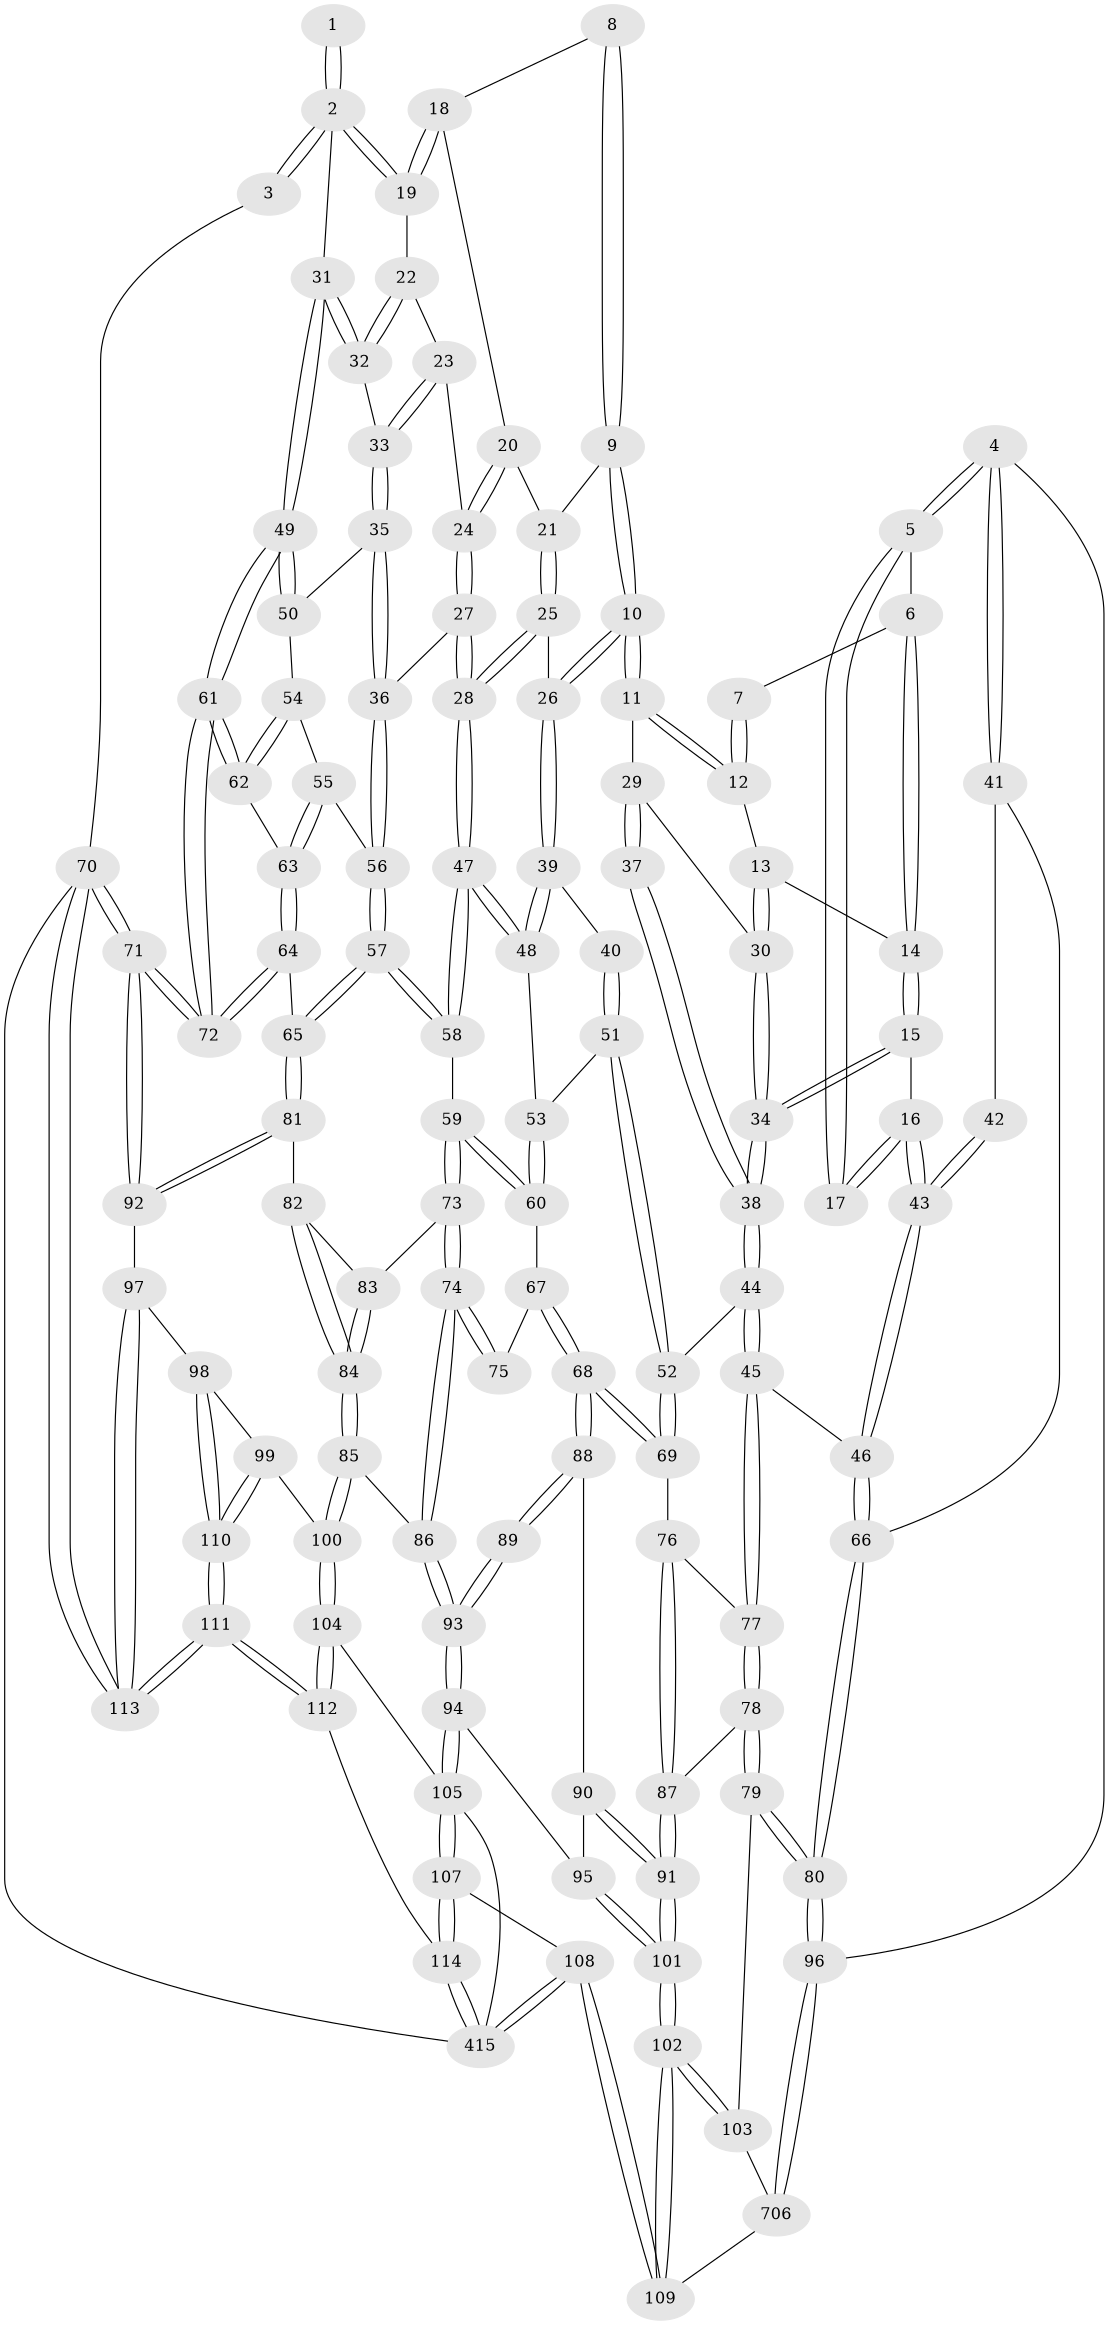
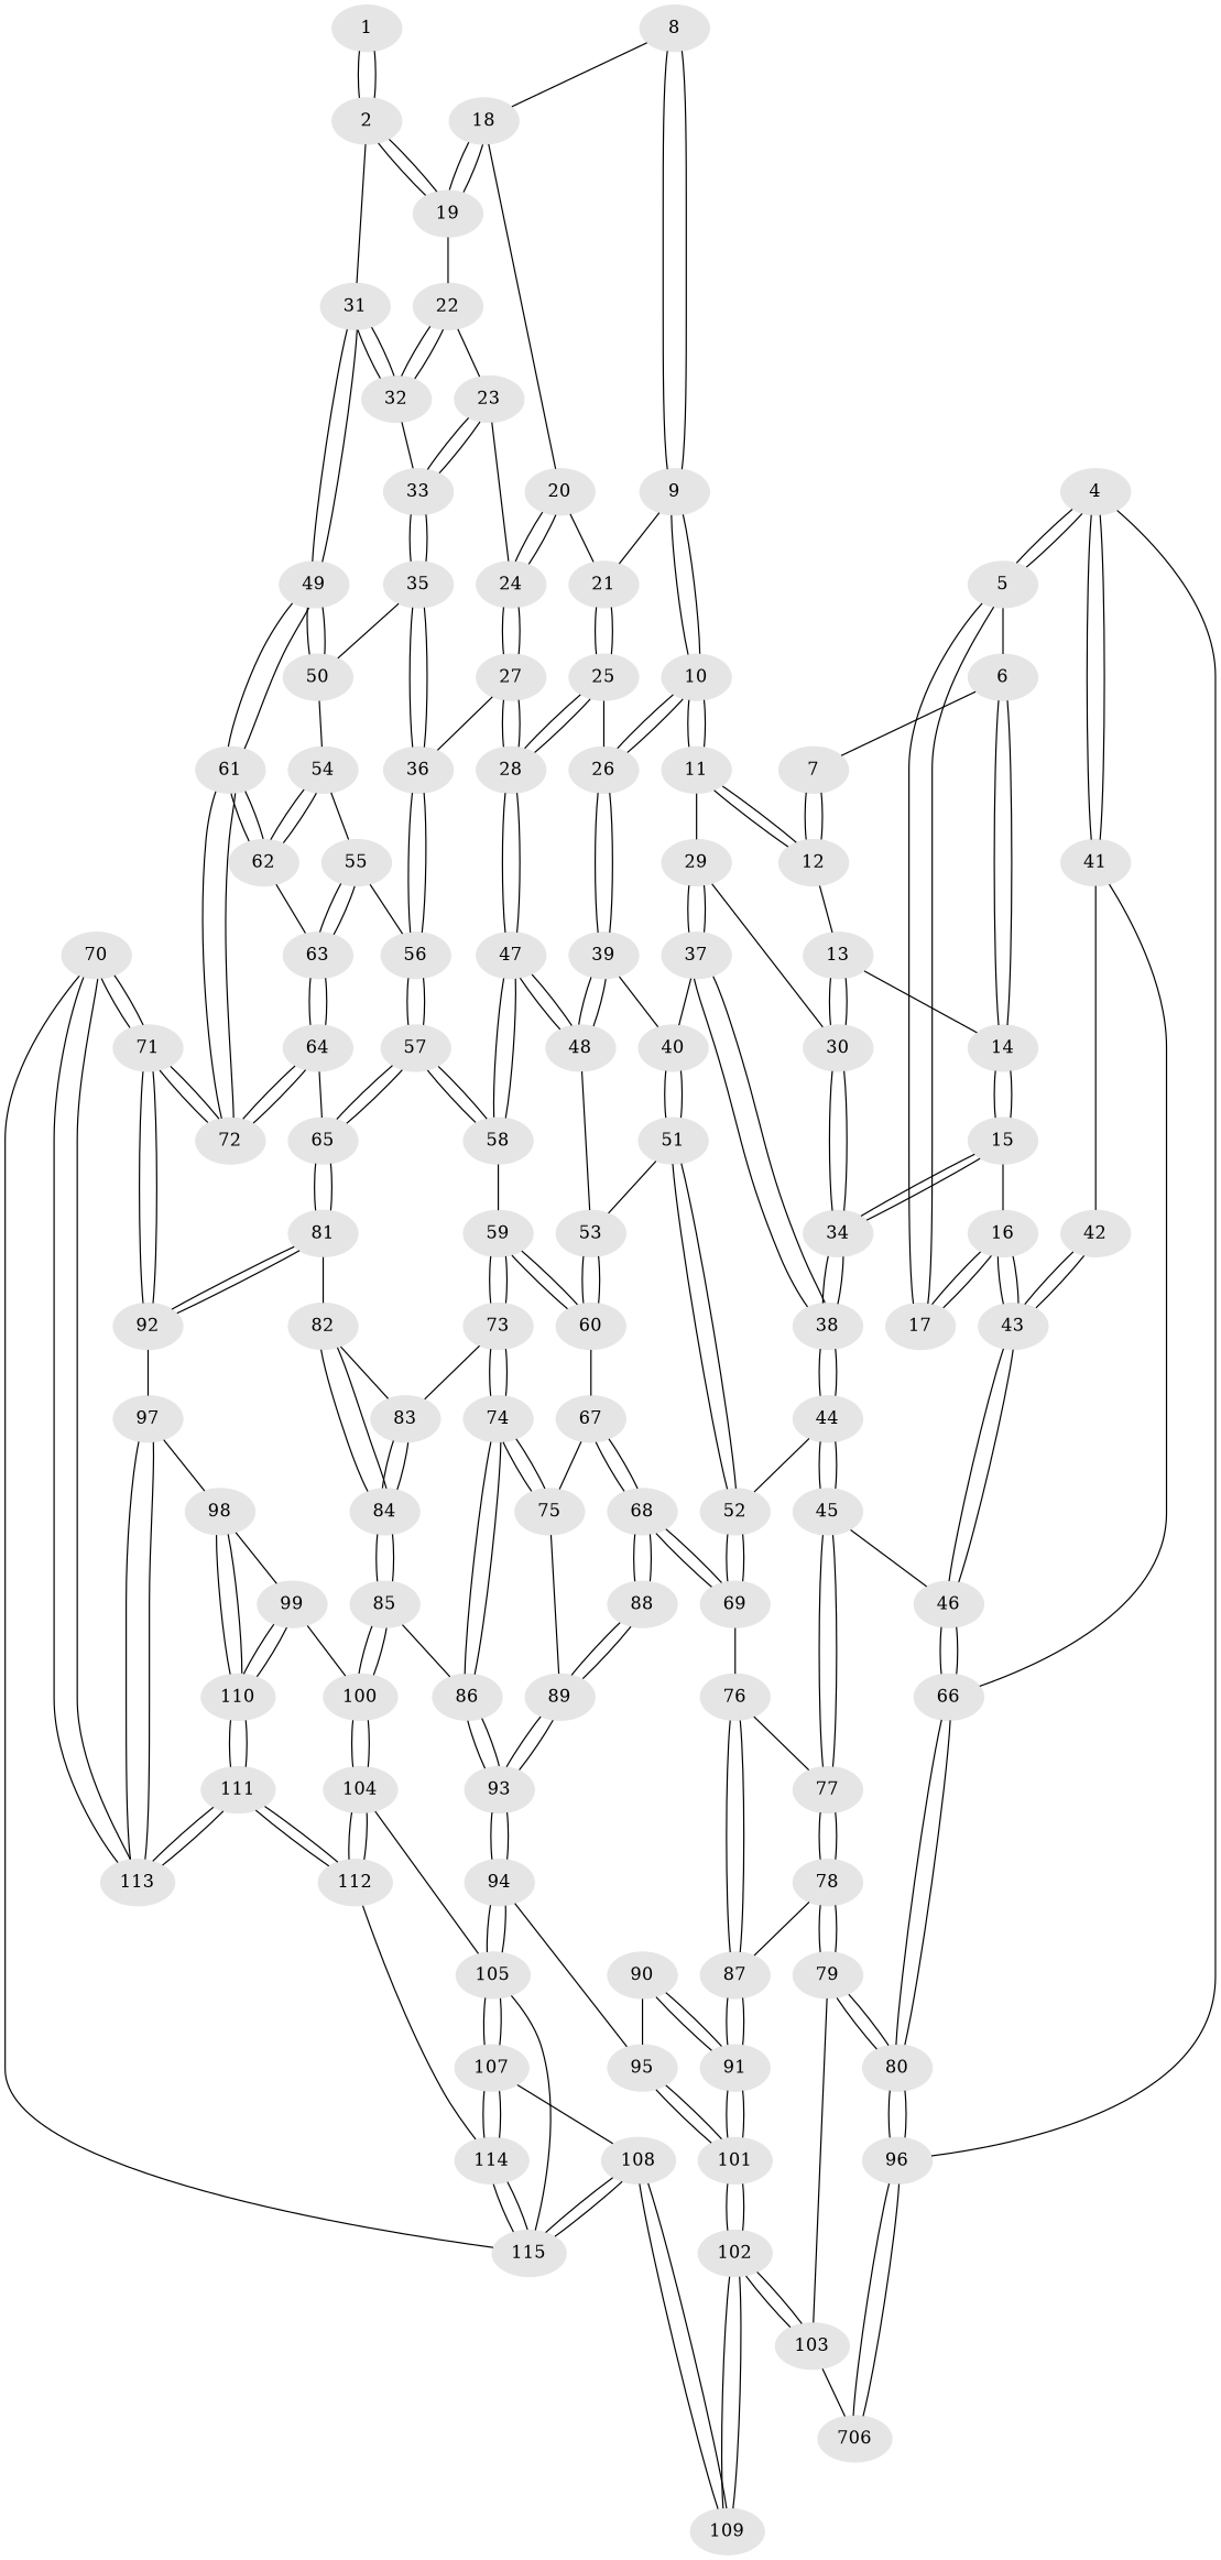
  graph {
    node [color=gray90 style=filled]
    1
    2
-   3
    19
    31
    8
    9
    18
    70
    22
    4
    5
    41
    96
    32
    49
    71
    113
-   115 [label=415]
+   115
    6
    17
    42
    66
    n24 [label=706]
    7
    14
    12
    15
    13
    10
    21
    20
    11
    26
    25
    29
    39
    30
    37
    34
    16
    43
    38
    46
    24
    23
    27
    28
    33
    35
    36
    47
    40
    48
    56
    58
    50
    61
    44
    54
    57
    51
    45
    52
    53
    80
    77
    69
    78
    59
    60
    62
    72
    55
    76
    67
    63
    64
    65
    81
    73
    74
    83
    68
    75
    92
    82
    88
    89
    90
    87
    97
    86
    84
    93
    91
    79
    103
    85
    100
    104
    94
    101
    95
    102
    98
    105
    107
    109
    99
    110
    111
    112
    114
    108
    1 -- 2
    1 -- 2
-   2 -- 3
-   2 -- 3
    2 -- 19
    2 -- 19
    2 -- 31
-   3 -- 70
    19 -- 22
    31 -- 32
    31 -- 32
    31 -- 49
    31 -- 49
    8 -- 9
    8 -- 9
    8 -- 18
    9 -- 10
    9 -- 10
    9 -- 21
    18 -- 19
    18 -- 19
    18 -- 20
    70 -- 71
    70 -- 71
    70 -- 113
    70 -- 113
    70 -- 115
    22 -- 32
    22 -- 32
    22 -- 23
    4 -- 5
    4 -- 5
    4 -- 41
    4 -- 41
    4 -- 96
    5 -- 6
    5 -- 17
    5 -- 17
    41 -- 42
    41 -- 66
    96 -- n24
    96 -- n24
    32 -- 33
    49 -- 50
    49 -- 50
    49 -- 61
    49 -- 61
    71 -- 72
    71 -- 72
    71 -- 92
    71 -- 92
    6 -- 7
    6 -- 14
    6 -- 14
    42 -- 43
    42 -- 43
    66 -- 80
    66 -- 80
-   n24 -- 109
    7 -- 12
    7 -- 12
    14 -- 15
    14 -- 15
    12 -- 13
    15 -- 34
    15 -- 34
    15 -- 16
    13 -- 14
    13 -- 30
    13 -- 30
    10 -- 11
    10 -- 11
    10 -- 26
    10 -- 26
    21 -- 25
    21 -- 25
    20 -- 21
    20 -- 24
    20 -- 24
    11 -- 12
    11 -- 12
    11 -- 29
    26 -- 39
    26 -- 39
    25 -- 26
    25 -- 28
    25 -- 28
    29 -- 30
    29 -- 37
    29 -- 37
    39 -- 40
    39 -- 48
    39 -- 48
    30 -- 34
    30 -- 34
    37 -- 38
    37 -- 38
+   37 -- 40
    34 -- 38
    34 -- 38
    16 -- 17
    16 -- 17
    16 -- 43
    16 -- 43
    43 -- 46
    43 -- 46
    38 -- 44
    38 -- 44
    46 -- 66
    46 -- 66
    24 -- 27
    24 -- 27
    23 -- 24
    23 -- 33
    23 -- 33
    27 -- 28
    27 -- 28
    27 -- 36
    28 -- 47
    28 -- 47
    33 -- 35
    33 -- 35
    35 -- 36
    35 -- 36
    35 -- 50
    36 -- 56
    36 -- 56
    47 -- 48
    47 -- 48
    47 -- 58
    47 -- 58
    40 -- 51
    40 -- 51
    48 -- 53
    56 -- 57
    56 -- 57
    58 -- 59
    50 -- 54
    61 -- 62
    61 -- 62
    61 -- 72
    61 -- 72
    44 -- 45
    44 -- 45
    44 -- 52
    54 -- 62
    54 -- 62
    54 -- 55
    57 -- 58
    57 -- 58
    57 -- 65
    57 -- 65
    51 -- 52
    51 -- 52
    51 -- 53
    45 -- 46
    45 -- 77
    45 -- 77
    52 -- 69
    52 -- 69
    53 -- 60
    53 -- 60
    80 -- 96
    80 -- 96
    77 -- 78
    77 -- 78
    69 -- 76
    78 -- 87
    78 -- 79
    78 -- 79
    59 -- 60
    59 -- 60
    59 -- 73
    59 -- 73
    60 -- 67
    62 -- 63
    55 -- 56
    55 -- 63
    55 -- 63
    76 -- 77
    76 -- 87
    76 -- 87
    67 -- 68
    67 -- 68
    67 -- 75
    63 -- 64
    63 -- 64
    64 -- 72
    64 -- 72
    64 -- 65
    65 -- 81
    65 -- 81
    81 -- 92
    81 -- 92
    81 -- 82
    73 -- 74
    73 -- 74
    73 -- 83
    74 -- 75
    74 -- 75
    74 -- 86
    74 -- 86
    83 -- 84
    83 -- 84
    68 -- 69
    68 -- 69
    68 -- 88
    68 -- 88
+   75 -- 89
    92 -- 97
    82 -- 83
    82 -- 84
    82 -- 84
    88 -- 89
    88 -- 89
-   88 -- 90
    89 -- 93
    89 -- 93
    90 -- 91
    90 -- 91
    90 -- 95
    87 -- 91
    87 -- 91
    97 -- 113
    97 -- 113
    97 -- 98
    86 -- 93
    86 -- 93
    84 -- 85
    84 -- 85
    93 -- 94
    93 -- 94
    91 -- 101
    91 -- 101
    79 -- 80
    79 -- 80
    79 -- 103
    103 -- n24
    85 -- 86
    85 -- 100
    85 -- 100
    100 -- 104
    100 -- 104
    104 -- 105
    104 -- 112
    104 -- 112
    94 -- 95
    94 -- 105
    94 -- 105
    101 -- 102
    101 -- 102
    95 -- 101
    95 -- 101
    102 -- 103
    102 -- 103
    102 -- 109
    102 -- 109
    98 -- 99
    98 -- 110
    98 -- 110
    105 -- 115
    105 -- 107
    105 -- 107
    107 -- 114
    107 -- 114
    107 -- 108
    99 -- 100
    99 -- 110
    99 -- 110
    110 -- 111
    110 -- 111
    111 -- 113
    111 -- 113
    111 -- 112
    111 -- 112
    112 -- 114
    114 -- 115
    114 -- 115
    108 -- 115
    108 -- 115
    108 -- 109
    108 -- 109
  }
